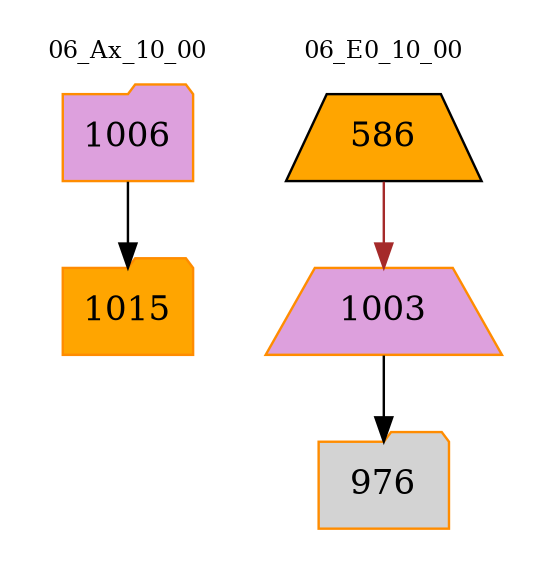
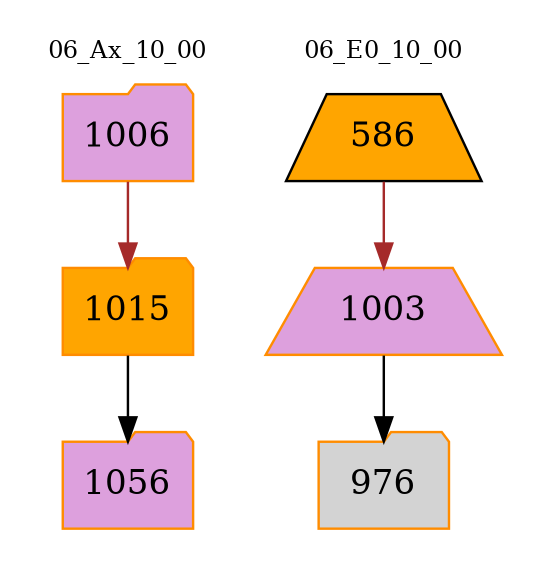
  digraph {
    node [color=darkorange fillcolor=plum shape=folder style=filled]
    edge [color=brown]
    n1 [label=1006]
    n2 [fillcolor=orange label=1015]
+   n3 [label=1056]
    n4 [color=black fillcolor=orange label=586 shape=trapezium]
    n5 [label=1003 shape=trapezium]
    n6 [fillcolor=lightgrey label=976]
    subgraph cluster_1 {
      color=white
      fontsize=10
      label="06_Ax_10_00"
      n1
      n2
+     n3
    }
    subgraph cluster_2 {
      color=white
      fontsize=10
      label="06_E0_10_00"
      n4
      n5
      n6
    }
-   n1 -> n2 [color=black]
+   n1 -> n2
+   n2 -> n3 [color=black]
    n4 -> n5
    n5 -> n6 [color=black]
  }
